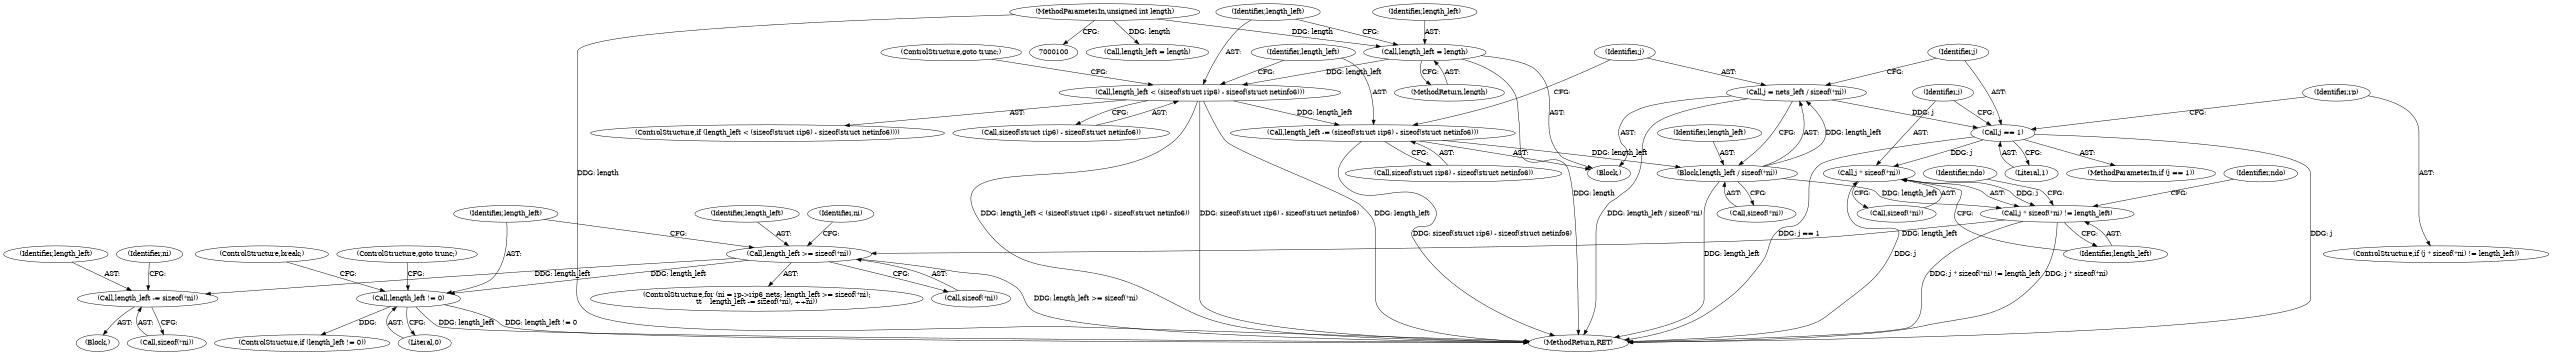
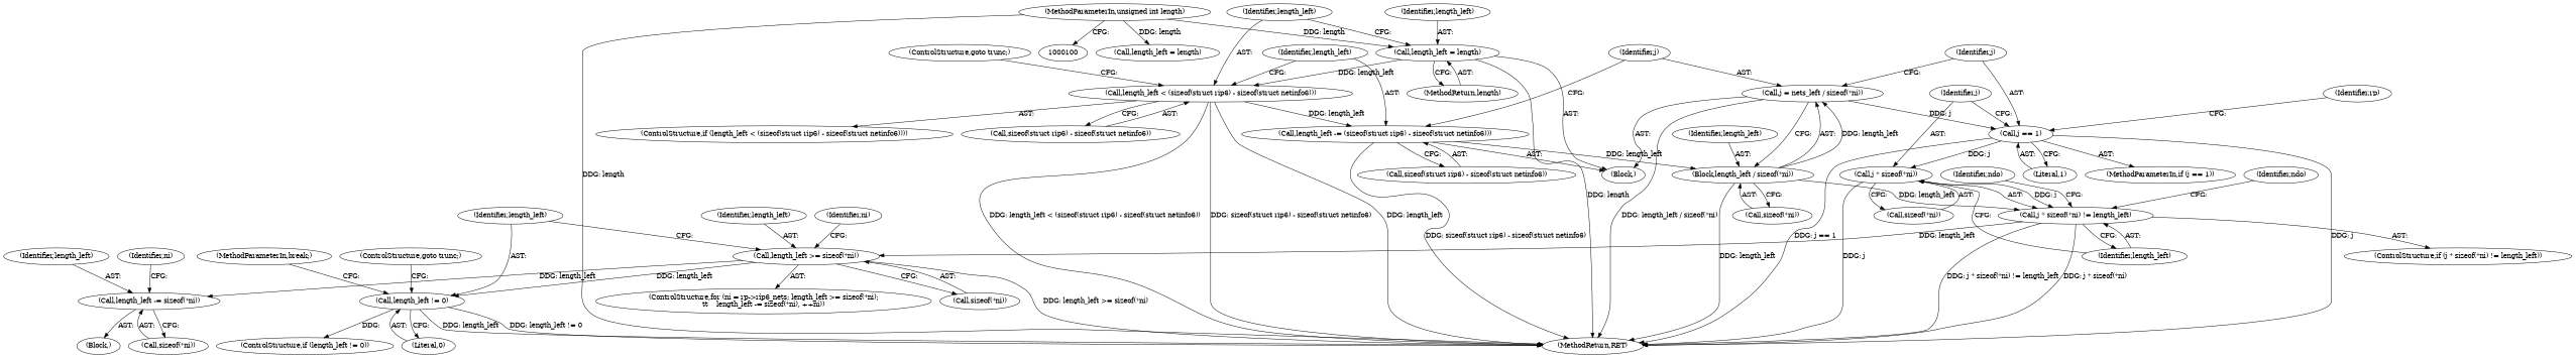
  digraph {
    n1 [label="(Call,j * sizeof(*ni))"]
    n2 [label="(Call,j * sizeof(*ni) != length_left)"]
    n3 [label="(Call,sizeof(*ni))"]
    n4 [label="(MethodReturn,RET)"]
    n5 [label="(Call,length_left >= sizeof(*ni))"]
    n6 [label="(ControlStructure,if (j * sizeof(*ni) != length_left))"]
    n7 [label="(Identifier,length_left)"]
    n8 [label="(Call,j == 1)"]
    n9 [label="(Literal,1)"]
    n10 [label="(MethodParameterIn,if (j == 1))"]
    n11 [label="(Call,j = nets_left / sizeof(*ni))"]
    n12 [label="(Block,length_left / sizeof(*ni))"]
    n13 [label="(Block,)"]
    n14 [label="(Call,sizeof(*ni))"]
    n15 [label="(Call,length_left -= (sizeof(struct rip6) - sizeof(struct netinfo6)))"]
    n16 [label="(Call,sizeof(struct rip6) - sizeof(struct netinfo6))"]
    n17 [label="(Call,length_left < (sizeof(struct rip6) - sizeof(struct netinfo6)))"]
    n18 [label="(ControlStructure,if (length_left < (sizeof(struct rip6) - sizeof(struct netinfo6))))"]
    n19 [label="(Call,sizeof(struct rip6) - sizeof(struct netinfo6))"]
    n20 [label="(Call,length_left = length)"]
    n21 [label="(MethodReturn,length)"]
    n22 [label="(MethodParameterIn,unsigned int length)"]
    n23 [label="(Call,length_left = length)"]
-   1000100 [label=7000100]
+   1000100
    n25 [label="(Call,length_left -= sizeof(*ni))"]
    n26 [label="(Call,length_left != 0)"]
    n27 [label="(ControlStructure,for (ni = rp->rip6_nets; length_left >= sizeof(*ni);\n\t\t    length_left -= sizeof(*ni), ++ni))"]
    n28 [label="(Call,sizeof(*ni))"]
    n29 [label="(Call,sizeof(*ni))"]
    n30 [label="(Block,)"]
    n31 [label="(ControlStructure,if (length_left != 0))"]
    n32 [label="(Literal,0)"]
    n33 [label="(ControlStructure,goto trunc;)"]
    n34 [label="(Identifier,length_left)"]
-   n35 [label="(ControlStructure,break;)"]
+   n35 [label="(MethodParameterIn,break;)"]
    n36 [label="(Identifier,length_left)"]
    n37 [label="(Identifier,ni)"]
    n38 [label="(Identifier,j)"]
    n39 [label="(Identifier,ndo)"]
    n40 [label="(Identifier,length_left)"]
    n41 [label="(Identifier,j)"]
    n42 [label="(Identifier,length_left)"]
    n43 [label="(ControlStructure,goto trunc;)"]
    n44 [label="(Identifier,length_left)"]
    n45 [label="(Identifier,ni)"]
    n46 [label="(Identifier,length_left)"]
    n47 [label="(Identifier,j)"]
    n48 [label="(Identifier,ndo)"]
    n49 [label="(Identifier,rp)"]
    n50 [label="(Identifier,length_left)"]
    n1 -> n2 [label="AST: "]
    n1 -> n2 [label="DDG: j"]
    n1 -> n3 [label="CFG: "]
-   n4 -> n1 [label="DDG: j"]
+   n1 -> n4 [label="DDG: j"]
    n2 -> n4 [label="DDG: j * sizeof(*ni) != length_left"]
    n2 -> n4 [label="DDG: j * sizeof(*ni)"]
    n2 -> n5 [label="DDG: length_left"]
-   n49 -> n6 [label="AST: "]
+   n2 -> n6 [label="AST: "]
    n2 -> n7 [label="CFG: "]
    n3 -> n1 [label="AST: "]
    n5 -> n4 [label="DDG: length_left >= sizeof(*ni)"]
    n5 -> n25 [label="DDG: length_left"]
    n5 -> n26 [label="DDG: length_left"]
    n5 -> n27 [label="AST: "]
    n5 -> n28 [label="CFG: "]
    n7 -> n1 [label="CFG: "]
    n7 -> n2 [label="AST: "]
    n8 -> n1 [label="DDG: j"]
    n8 -> n4 [label="DDG: j == 1"]
    n8 -> n4 [label="DDG: j"]
    n8 -> n9 [label="CFG: "]
    n8 -> n10 [label="AST: "]
    n9 -> n8 [label="AST: "]
    n11 -> n4 [label="DDG: length_left / sizeof(*ni)"]
    n11 -> n8 [label="DDG: j"]
    n11 -> n12 [label="CFG: "]
    n11 -> n13 [label="AST: "]
    n12 -> n2 [label="DDG: length_left"]
    n12 -> n4 [label="DDG: length_left"]
    n12 -> n11 [label="AST: "]
    n12 -> n11 [label="DDG: length_left"]
    n12 -> n14 [label="CFG: "]
    n14 -> n12 [label="AST: "]
    n15 -> n4 [label="DDG: sizeof(struct rip6) - sizeof(struct netinfo6)"]
    n15 -> n12 [label="DDG: length_left"]
    n15 -> n13 [label="AST: "]
    n15 -> n16 [label="CFG: "]
    n16 -> n15 [label="AST: "]
    n17 -> n4 [label="DDG: sizeof(struct rip6) - sizeof(struct netinfo6)"]
    n17 -> n4 [label="DDG: length_left"]
    n17 -> n4 [label="DDG: length_left < (sizeof(struct rip6) - sizeof(struct netinfo6))"]
    n17 -> n15 [label="DDG: length_left"]
    n17 -> n18 [label="AST: "]
    n17 -> n19 [label="CFG: "]
    n19 -> n17 [label="AST: "]
    n20 -> n4 [label="DDG: length"]
    n20 -> n13 [label="AST: "]
    n20 -> n17 [label="DDG: length_left"]
    n20 -> n21 [label="CFG: "]
    n21 -> n20 [label="AST: "]
    n22 -> n4 [label="DDG: length"]
    n22 -> n20 [label="DDG: length"]
    n22 -> n23 [label="DDG: length"]
    n22 -> 1000100 [label="CFG: "]
    n25 -> n29 [label="CFG: "]
    n25 -> n30 [label="AST: "]
    n26 -> n4 [label="DDG: length_left"]
    n26 -> n4 [label="DDG: length_left != 0"]
    n26 -> n31 [label="DDG: "]
    n26 -> n32 [label="CFG: "]
    n28 -> n5 [label="AST: "]
    n29 -> n25 [label="AST: "]
    n32 -> n26 [label="AST: "]
    n33 -> n17 [label="CFG: "]
    n34 -> n25 [label="AST: "]
    n35 -> n26 [label="CFG: "]
    n36 -> n5 [label="AST: "]
    n37 -> n5 [label="CFG: "]
    n38 -> n8 [label="AST: "]
    n38 -> n11 [label="CFG: "]
    n39 -> n2 [label="CFG: "]
    n40 -> n20 [label="AST: "]
    n41 -> n11 [label="AST: "]
    n41 -> n15 [label="CFG: "]
    n42 -> n5 [label="CFG: "]
    n42 -> n26 [label="AST: "]
    n43 -> n26 [label="CFG: "]
    n44 -> n15 [label="AST: "]
    n44 -> n17 [label="CFG: "]
    n45 -> n25 [label="CFG: "]
    n46 -> n12 [label="AST: "]
    n47 -> n1 [label="AST: "]
    n47 -> n8 [label="CFG: "]
    n48 -> n2 [label="CFG: "]
    n49 -> n8 [label="CFG: "]
    n50 -> n17 [label="AST: "]
    n50 -> n20 [label="CFG: "]
  }
